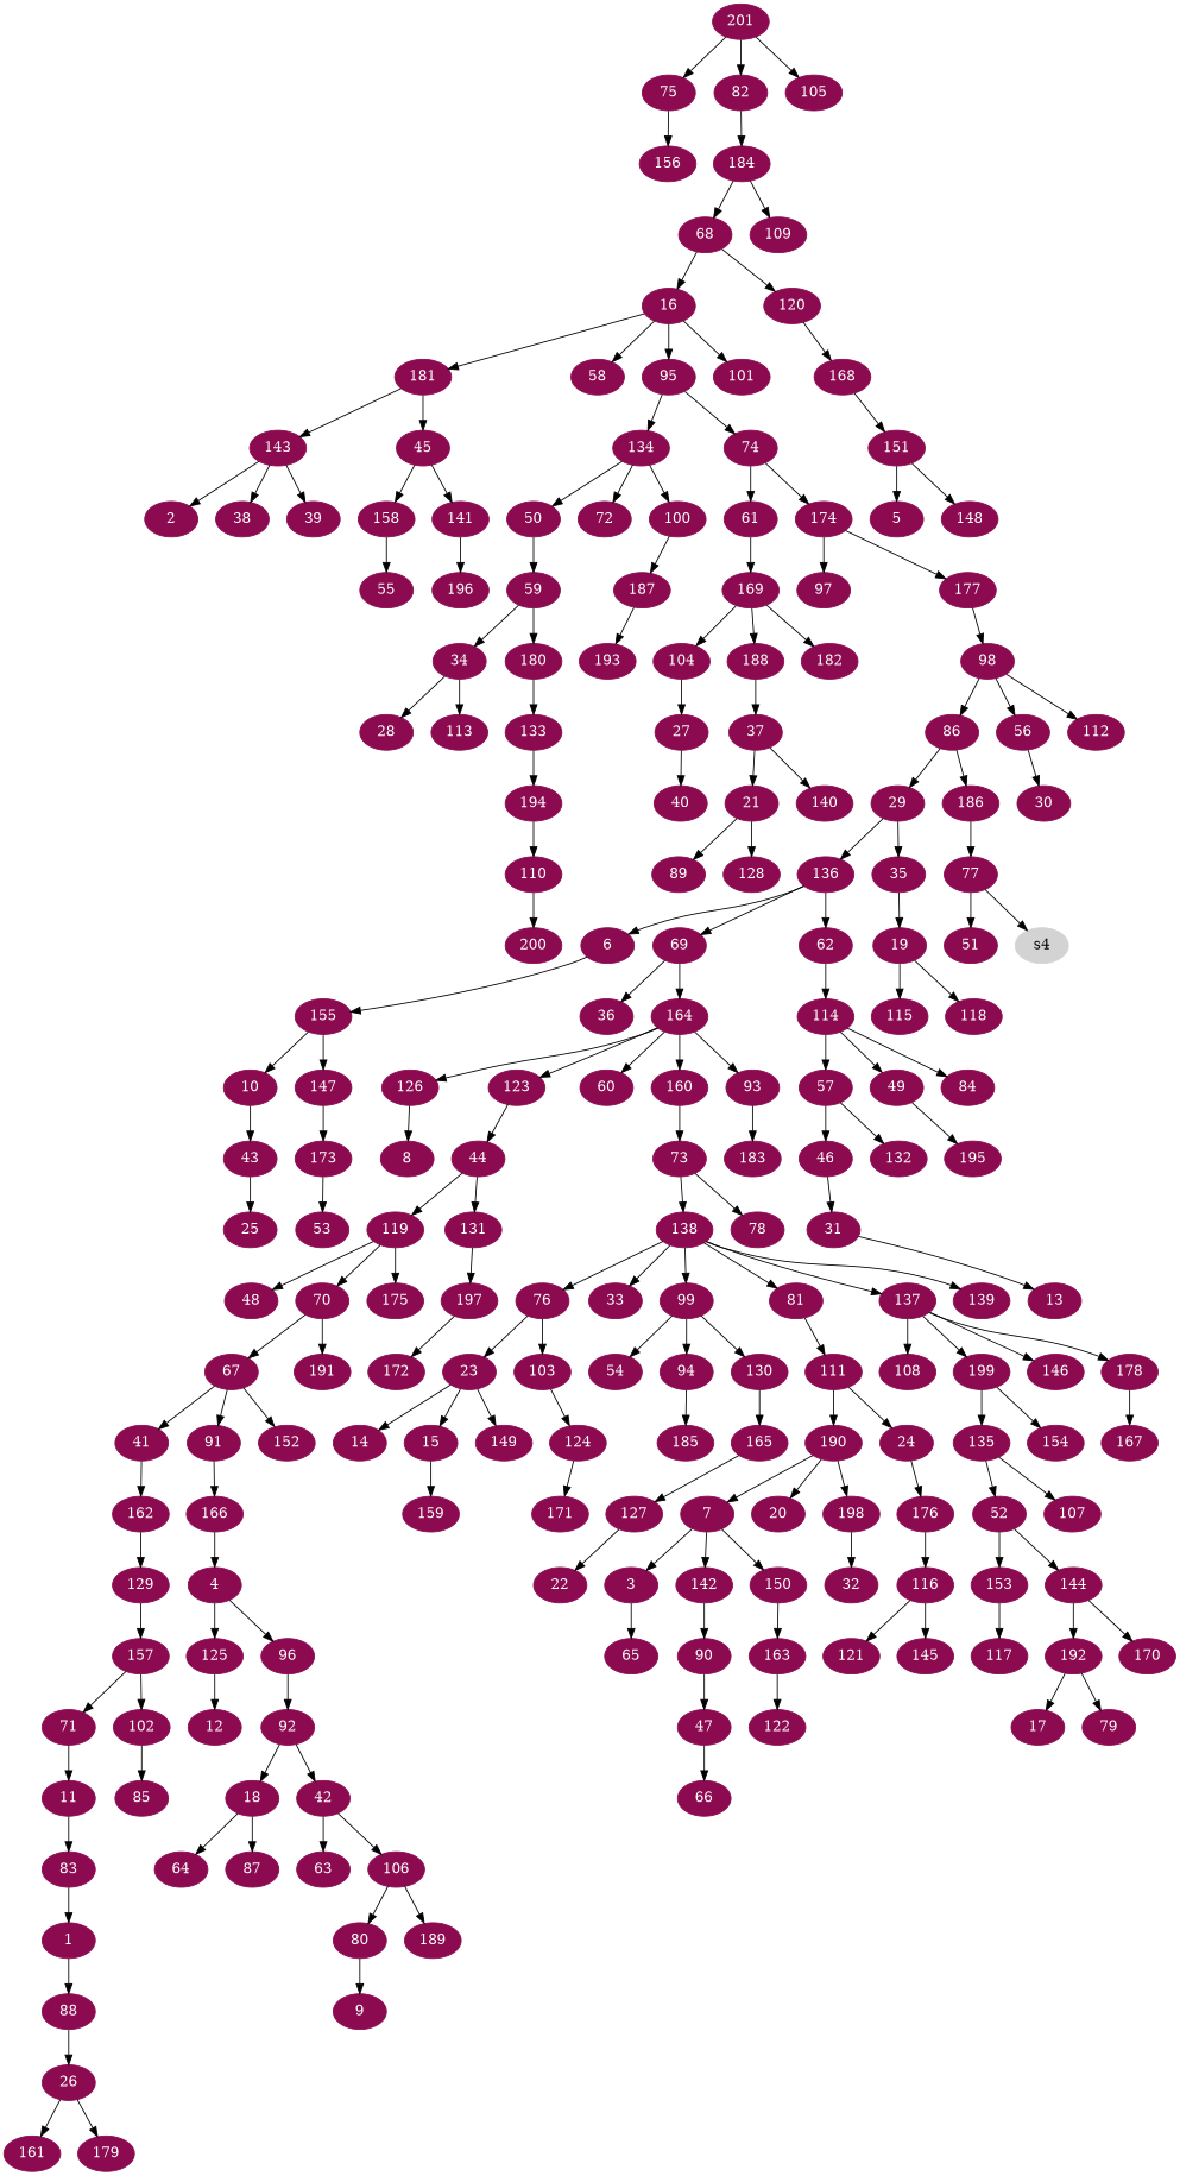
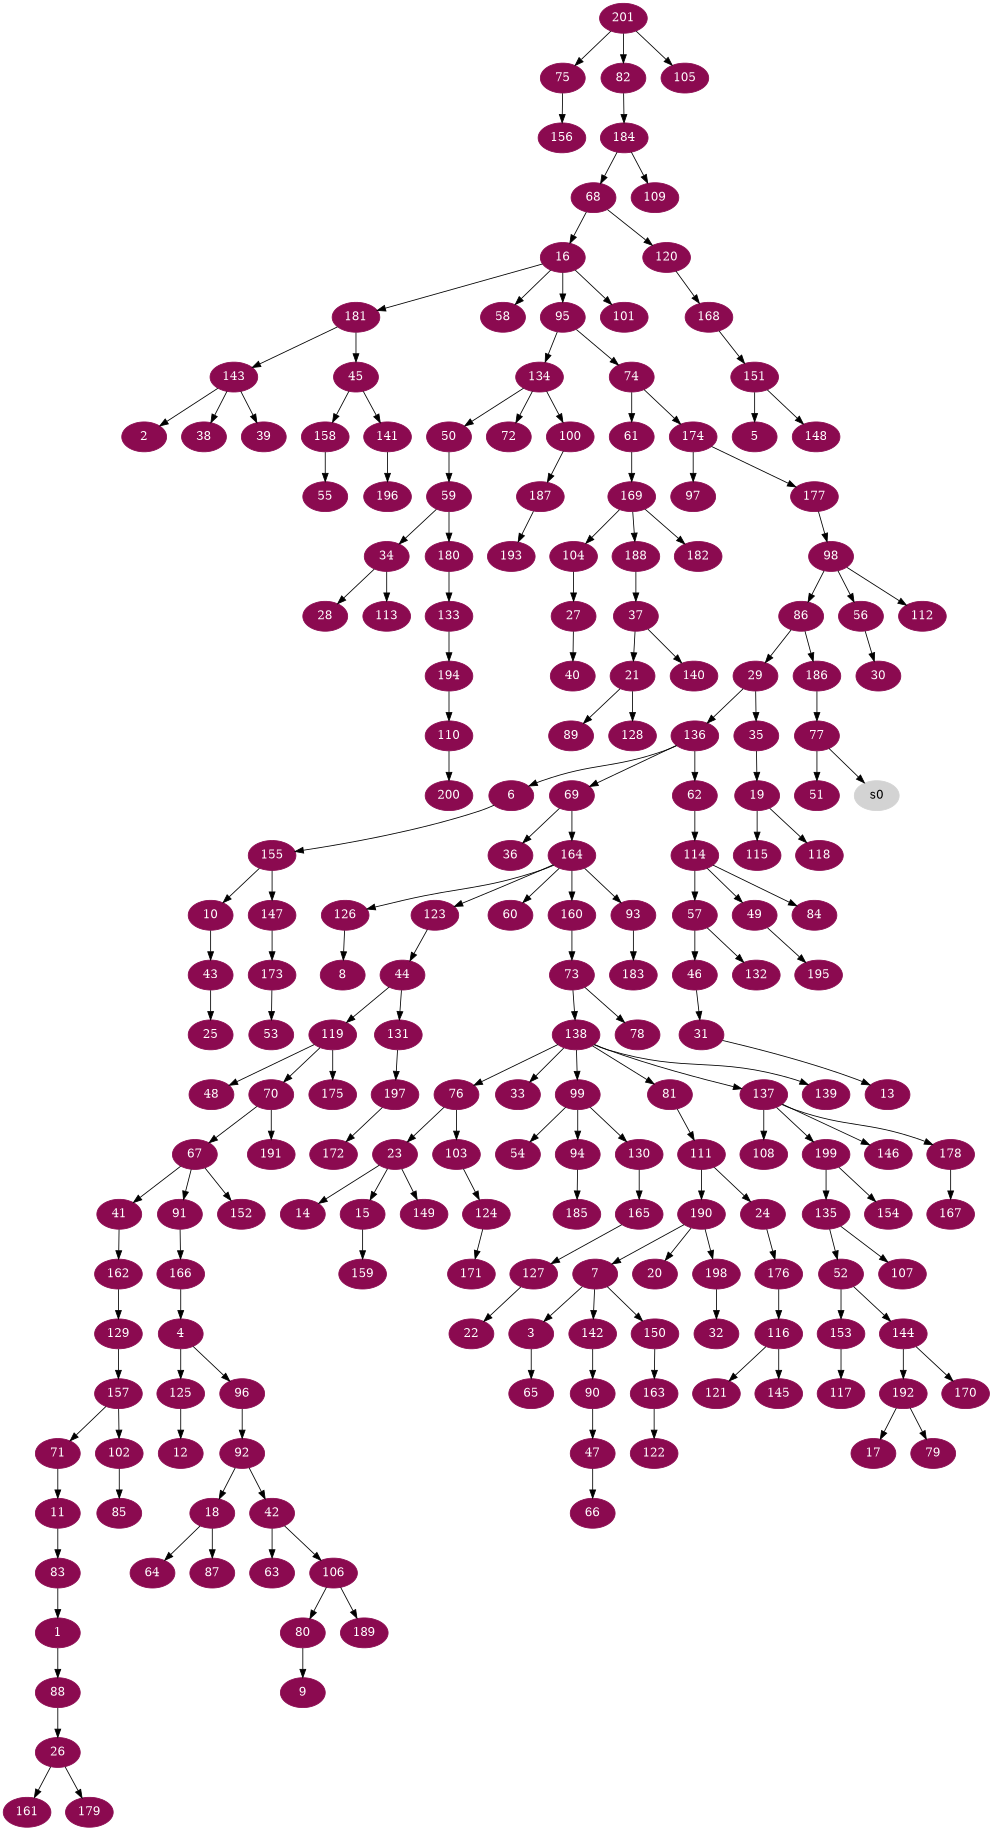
  digraph {
    node [color=deeppink4 fontcolor=white style=filled]
    83
    1
    88
    143
    2
    38
    39
    7
    3
    142
    150
    65
    166
    4
    125
    96
    151
    5
    148
    136
    6
    69
    62
    155
    190
    20
    198
    126
    8
    80
    9
    10
    147
    43
    71
    11
    12
    31
    13
    23
    14
    15
    149
    159
    68
    16
    120
    181
    58
    95
    101
    192
    17
    79
    92
    18
    42
    64
    87
    35
    19
    115
    118
    37
    21
    140
    89
    128
    127
    22
    76
    103
    111
    24
    176
    25
    26
    161
    179
    104
    27
    40
    34
    28
    113
    86
    29
    186
    56
    30
    46
    32
    138
    33
    99
    81
    137
    139
    59
    180
    36
    164
    188
    67
    41
    91
    152
    162
    63
    106
    123
    44
    119
    131
    45
    158
    141
    57
    132
    90
    47
    66
    48
    70
    175
    114
    49
    84
    195
    134
    50
    72
    100
    77
    51
-   s0 [color=lightgrey fontcolor=black label=s4]
+   s0 [color=lightgrey fontcolor=black]
    135
    52
    107
    153
    144
    173
    53
    54
    94
    130
    55
    98
    112
    60
    160
    93
    74
    61
    174
    169
    191
    184
    109
    157
    102
    73
    78
    201
    75
    82
    105
    156
    189
    85
    183
    185
    97
    177
    187
    124
    182
    108
    199
    146
    178
    194
    110
    200
    116
    121
    145
    117
    168
    163
    122
    171
    165
    129
    197
    133
    154
    196
    170
    167
    172
    193
    83 -> 1
    1 -> 88
    88 -> 26
    143 -> 2
    143 -> 38
    143 -> 39
    7 -> 3
    7 -> 142
    7 -> 150
    3 -> 65
    142 -> 90
    150 -> 163
    166 -> 4
    4 -> 125
    4 -> 96
    125 -> 12
    96 -> 92
    151 -> 5
    151 -> 148
    136 -> 6
    136 -> 69
    136 -> 62
    6 -> 155
    69 -> 36
    69 -> 164
    62 -> 114
    155 -> 10
    155 -> 147
    190 -> 7
    190 -> 20
    190 -> 198
    198 -> 32
    126 -> 8
    80 -> 9
    10 -> 43
    147 -> 173
    43 -> 25
    71 -> 11
    11 -> 83
    31 -> 13
    23 -> 14
    23 -> 15
    23 -> 149
    15 -> 159
    68 -> 16
    68 -> 120
    16 -> 181
    16 -> 58
    16 -> 95
    16 -> 101
    120 -> 168
    181 -> 143
    181 -> 45
    95 -> 134
    95 -> 74
    192 -> 17
    192 -> 79
    92 -> 18
    92 -> 42
    18 -> 64
    18 -> 87
    42 -> 63
    42 -> 106
    35 -> 19
    19 -> 115
    19 -> 118
    37 -> 21
    37 -> 140
    21 -> 89
    21 -> 128
    127 -> 22
    76 -> 23
    76 -> 103
    103 -> 124
    111 -> 190
    111 -> 24
    24 -> 176
    176 -> 116
    26 -> 161
    26 -> 179
    104 -> 27
    27 -> 40
    34 -> 28
    34 -> 113
    86 -> 29
    86 -> 186
    29 -> 136
    29 -> 35
    186 -> 77
    56 -> 30
    46 -> 31
    138 -> 76
    138 -> 33
    138 -> 99
    138 -> 81
    138 -> 137
    138 -> 139
    99 -> 54
    99 -> 94
    99 -> 130
    81 -> 111
    137 -> 108
    137 -> 199
    137 -> 146
    137 -> 178
    59 -> 34
    59 -> 180
    180 -> 133
    164 -> 126
    164 -> 123
    164 -> 60
    164 -> 160
    164 -> 93
    188 -> 37
    67 -> 41
    67 -> 91
    67 -> 152
    41 -> 162
    91 -> 166
    162 -> 129
    106 -> 80
    106 -> 189
    123 -> 44
    44 -> 119
    44 -> 131
    119 -> 48
    119 -> 70
    119 -> 175
    131 -> 197
    45 -> 158
    45 -> 141
    158 -> 55
    141 -> 196
    57 -> 46
    57 -> 132
    90 -> 47
    47 -> 66
    70 -> 67
    70 -> 191
    114 -> 57
    114 -> 49
    114 -> 84
    49 -> 195
    134 -> 50
    134 -> 72
    134 -> 100
    50 -> 59
    100 -> 187
    77 -> 51
    77 -> s0
    135 -> 52
    135 -> 107
    52 -> 153
    52 -> 144
    153 -> 117
    144 -> 192
    144 -> 170
    173 -> 53
    94 -> 185
    130 -> 165
    98 -> 86
    98 -> 56
    98 -> 112
    160 -> 73
    93 -> 183
    74 -> 61
    74 -> 174
    61 -> 169
    174 -> 97
    174 -> 177
    169 -> 104
    169 -> 188
    169 -> 182
    184 -> 68
    184 -> 109
    157 -> 71
    157 -> 102
    102 -> 85
    73 -> 138
    73 -> 78
    201 -> 75
    201 -> 82
    201 -> 105
    75 -> 156
    82 -> 184
    177 -> 98
    187 -> 193
    124 -> 171
    199 -> 135
    199 -> 154
    178 -> 167
    194 -> 110
    110 -> 200
    116 -> 121
    116 -> 145
    168 -> 151
    163 -> 122
    165 -> 127
    129 -> 157
    197 -> 172
    133 -> 194
  }
